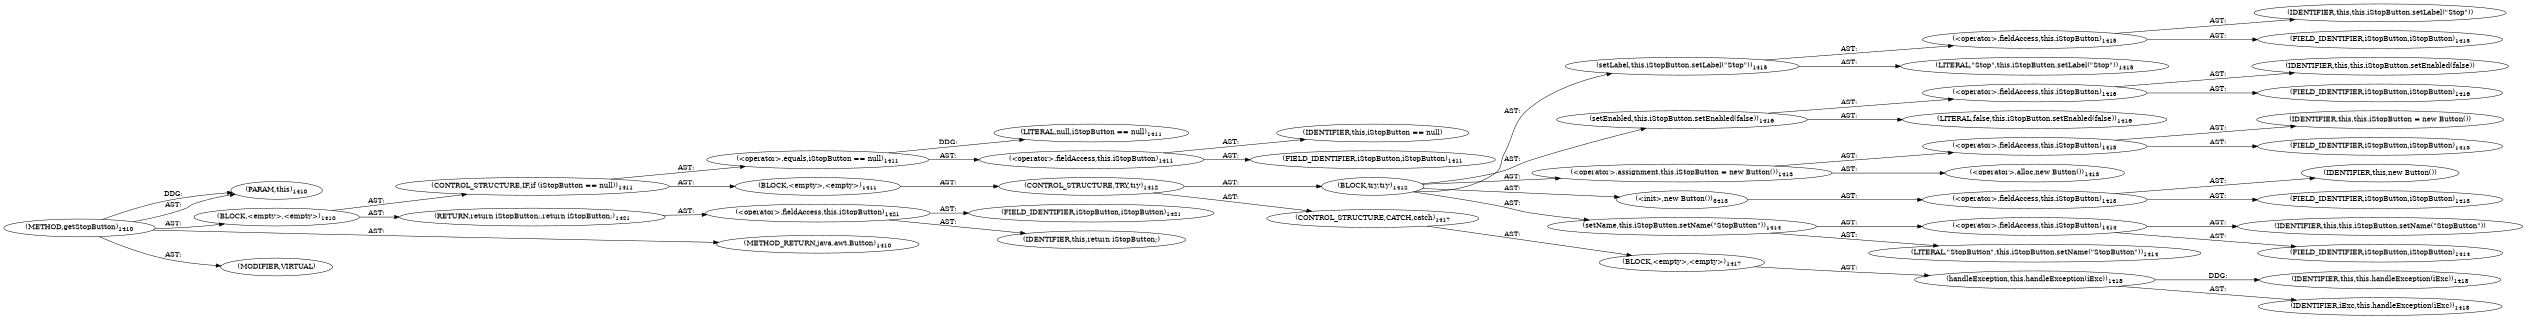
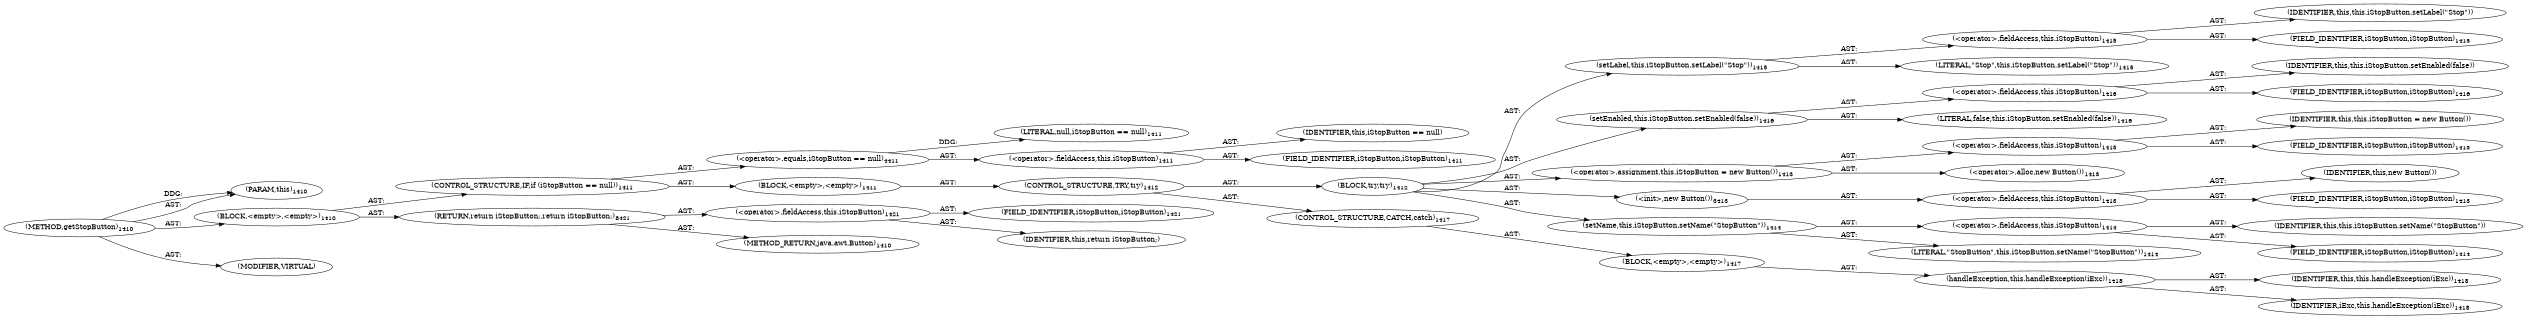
  digraph {
    fontname="DejaVu Serif"
    rankdir=LR
    node [fontname="DejaVu Serif"]
    edge [fontname="DejaVu Serif"]
    n1 [label=<(METHOD,getStopButton)<SUB>1410</SUB>>]
    n2 [label=<(PARAM,this)<SUB>1410</SUB>>]
    n3 [label=<(BLOCK,&lt;empty&gt;,&lt;empty&gt;)<SUB>1410</SUB>>]
    n4 [label=<(MODIFIER,VIRTUAL)>]
    n5 [label=<(METHOD_RETURN,java.awt.Button)<SUB>1410</SUB>>]
    n6 [label=<(CONTROL_STRUCTURE,IF,if (iStopButton == null))<SUB>1411</SUB>>]
-   n7 [label=<(RETURN,return iStopButton;,return iStopButton;)<SUB>1421</SUB>>]
-   n8 [label=<(&lt;operator&gt;.equals,iStopButton == null)<SUB>1411</SUB>>]
+   n7 [label=<(RETURN,return iStopButton;,return iStopButton;)<SUB>8421</SUB>>]
+   n8 [label=<(&lt;operator&gt;.equals,iStopButton == null)<SUB>4411</SUB>>]
    n9 [label=<(BLOCK,&lt;empty&gt;,&lt;empty&gt;)<SUB>1411</SUB>>]
    n10 [label=<(&lt;operator&gt;.fieldAccess,this.iStopButton)<SUB>1421</SUB>>]
    n11 [label=<(&lt;operator&gt;.fieldAccess,this.iStopButton)<SUB>1411</SUB>>]
    n12 [label=<(LITERAL,null,iStopButton == null)<SUB>1411</SUB>>]
    n13 [label=<(CONTROL_STRUCTURE,TRY,try)<SUB>1412</SUB>>]
    n14 [label=<(IDENTIFIER,this,iStopButton == null)>]
    n15 [label=<(FIELD_IDENTIFIER,iStopButton,iStopButton)<SUB>1411</SUB>>]
    n16 [label=<(BLOCK,try,try)<SUB>1412</SUB>>]
    n17 [label=<(CONTROL_STRUCTURE,CATCH,catch)<SUB>1417</SUB>>]
    n18 [label=<(&lt;operator&gt;.assignment,this.iStopButton = new Button())<SUB>1413</SUB>>]
    n19 [label=<(&lt;init&gt;,new Button())<SUB>3413</SUB>>]
    n20 [label=<(setName,this.iStopButton.setName(&quot;StopButton&quot;))<SUB>1414</SUB>>]
    n21 [label=<(setLabel,this.iStopButton.setLabel(&quot;Stop&quot;))<SUB>1415</SUB>>]
    n22 [label=<(setEnabled,this.iStopButton.setEnabled(false))<SUB>1416</SUB>>]
    n23 [label=<(BLOCK,&lt;empty&gt;,&lt;empty&gt;)<SUB>1417</SUB>>]
    n24 [label=<(&lt;operator&gt;.fieldAccess,this.iStopButton)<SUB>1413</SUB>>]
    n25 [label=<(&lt;operator&gt;.alloc,new Button())<SUB>1413</SUB>>]
    n26 [label=<(&lt;operator&gt;.fieldAccess,this.iStopButton)<SUB>1413</SUB>>]
    n27 [label=<(&lt;operator&gt;.fieldAccess,this.iStopButton)<SUB>1414</SUB>>]
    n28 [label=<(LITERAL,&quot;StopButton&quot;,this.iStopButton.setName(&quot;StopButton&quot;))<SUB>1414</SUB>>]
    n29 [label=<(&lt;operator&gt;.fieldAccess,this.iStopButton)<SUB>1415</SUB>>]
    n30 [label=<(LITERAL,&quot;Stop&quot;,this.iStopButton.setLabel(&quot;Stop&quot;))<SUB>1415</SUB>>]
    n31 [label=<(&lt;operator&gt;.fieldAccess,this.iStopButton)<SUB>1416</SUB>>]
    n32 [label=<(LITERAL,false,this.iStopButton.setEnabled(false))<SUB>1416</SUB>>]
    n33 [label=<(IDENTIFIER,this,this.iStopButton = new Button())>]
    n34 [label=<(FIELD_IDENTIFIER,iStopButton,iStopButton)<SUB>1413</SUB>>]
    n35 [label=<(IDENTIFIER,this,new Button())>]
    n36 [label=<(FIELD_IDENTIFIER,iStopButton,iStopButton)<SUB>1413</SUB>>]
    n37 [label=<(IDENTIFIER,this,this.iStopButton.setName(&quot;StopButton&quot;))>]
    n38 [label=<(FIELD_IDENTIFIER,iStopButton,iStopButton)<SUB>1414</SUB>>]
    n39 [label=<(IDENTIFIER,this,this.iStopButton.setLabel(&quot;Stop&quot;))>]
    n40 [label=<(FIELD_IDENTIFIER,iStopButton,iStopButton)<SUB>1415</SUB>>]
    n41 [label=<(IDENTIFIER,this,this.iStopButton.setEnabled(false))>]
    n42 [label=<(FIELD_IDENTIFIER,iStopButton,iStopButton)<SUB>1416</SUB>>]
    n43 [label=<(handleException,this.handleException(iExc))<SUB>1418</SUB>>]
    n44 [label=<(IDENTIFIER,this,this.handleException(iExc))<SUB>1418</SUB>>]
    n45 [label=<(IDENTIFIER,iExc,this.handleException(iExc))<SUB>1418</SUB>>]
    n46 [label=<(IDENTIFIER,this,return iStopButton;)>]
    n47 [label=<(FIELD_IDENTIFIER,iStopButton,iStopButton)<SUB>1421</SUB>>]
    n1 -> n2 [label="AST: "]
    n1 -> n2 [label="DDG: "]
    n1 -> n3 [label="AST: "]
    n1 -> n4 [label="AST: "]
-   n1 -> n5 [label="AST: "]
+   n7 -> n5 [label="AST: "]
    n3 -> n6 [label="AST: "]
    n3 -> n7 [label="AST: "]
    n6 -> n8 [label="AST: "]
    n6 -> n9 [label="AST: "]
    n7 -> n10 [label="AST: "]
    n8 -> n11 [label="AST: "]
    n8 -> n12 [label="DDG: "]
    n9 -> n13 [label="AST: "]
    n10 -> n46 [label="AST: "]
    n10 -> n47 [label="AST: "]
    n11 -> n14 [label="AST: "]
    n11 -> n15 [label="AST: "]
    n13 -> n16 [label="AST: "]
    n13 -> n17 [label="AST: "]
    n16 -> n18 [label="AST: "]
    n16 -> n19 [label="AST: "]
    n16 -> n20 [label="AST: "]
    n16 -> n21 [label="AST: "]
    n16 -> n22 [label="AST: "]
    n17 -> n23 [label="AST: "]
    n18 -> n24 [label="AST: "]
    n18 -> n25 [label="AST: "]
    n19 -> n26 [label="AST: "]
    n20 -> n27 [label="AST: "]
    n20 -> n28 [label="AST: "]
    n21 -> n29 [label="AST: "]
    n21 -> n30 [label="AST: "]
    n22 -> n31 [label="AST: "]
    n22 -> n32 [label="AST: "]
    n23 -> n43 [label="AST: "]
    n24 -> n33 [label="AST: "]
    n24 -> n34 [label="AST: "]
    n26 -> n35 [label="AST: "]
    n26 -> n36 [label="AST: "]
    n27 -> n37 [label="AST: "]
    n27 -> n38 [label="AST: "]
    n29 -> n39 [label="AST: "]
    n29 -> n40 [label="AST: "]
    n31 -> n41 [label="AST: "]
    n31 -> n42 [label="AST: "]
-   n43 -> n44 [label="DDG: "]
+   n43 -> n44 [label="AST: "]
    n43 -> n45 [label="AST: "]
  }
